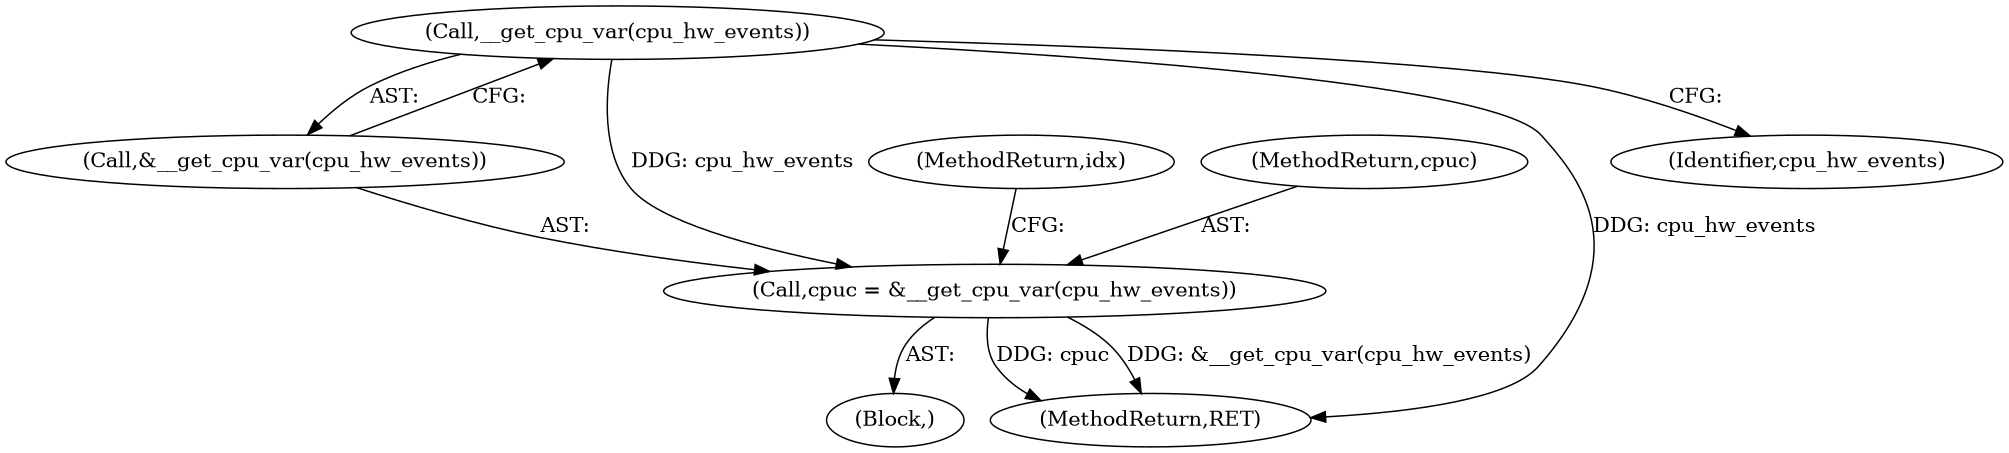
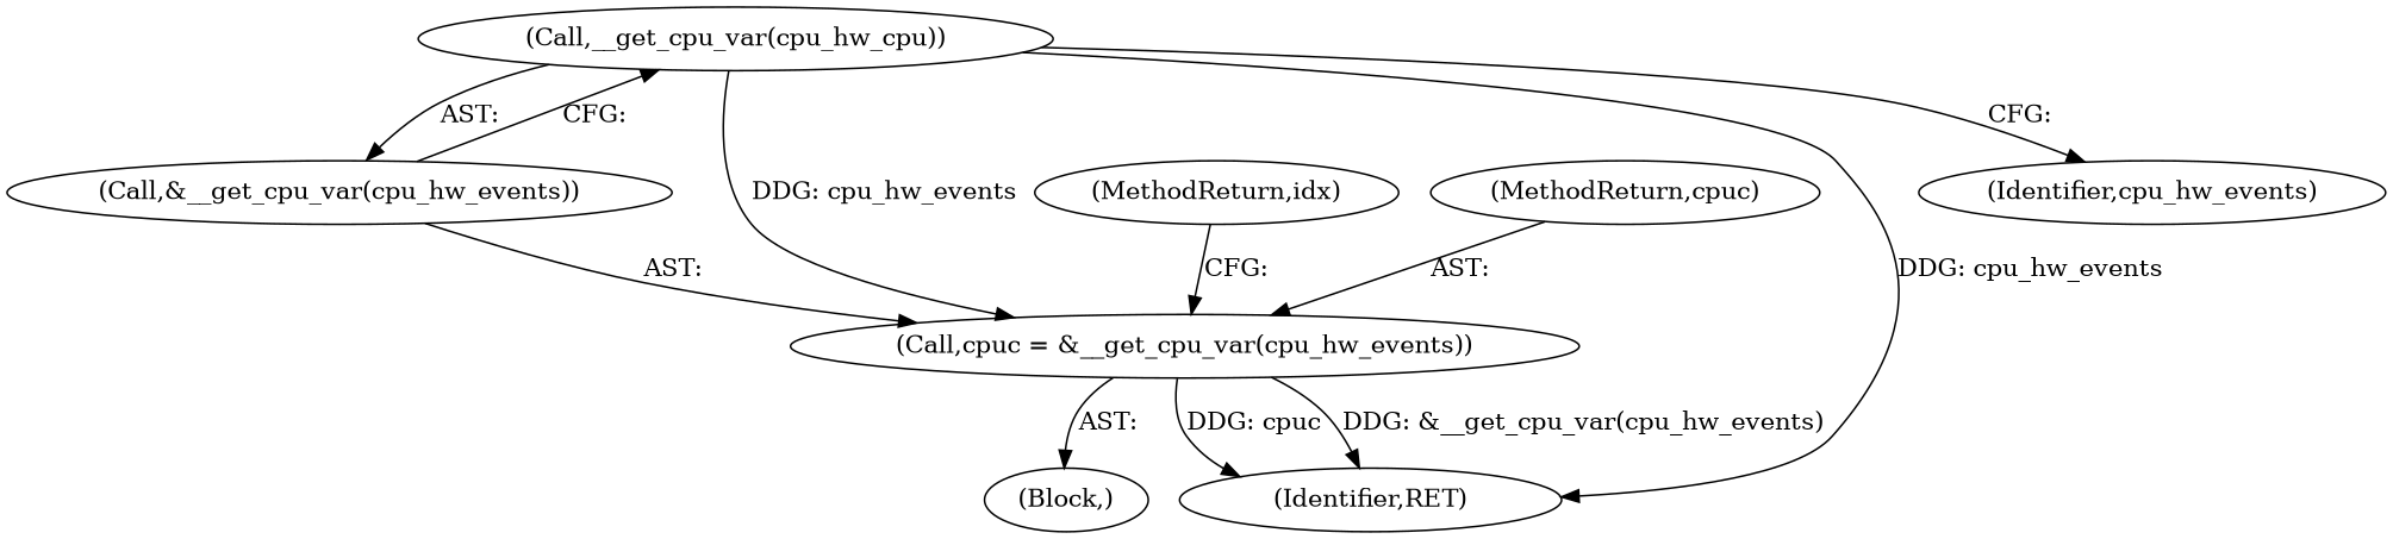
  digraph {
    n1 [label="(Call,cpuc = &__get_cpu_var(cpu_hw_events))"]
    n2 [label="(Block,)"]
-   n3 [label="(MethodReturn,RET)"]
+   n3 [label="(Identifier,RET)"]
    n4 [label="(Call,&__get_cpu_var(cpu_hw_events))"]
-   n5 [label="(Call,__get_cpu_var(cpu_hw_events))"]
+   n5 [label="(Call,__get_cpu_var(cpu_hw_cpu))"]
    n6 [label="(Identifier,cpu_hw_events)"]
    n7 [label="(MethodReturn,idx)"]
    n8 [label="(MethodReturn,cpuc)"]
    n1 -> n2 [label="AST: "]
    n1 -> n3 [label="DDG: cpuc"]
    n1 -> n3 [label="DDG: &__get_cpu_var(cpu_hw_events)"]
    n4 -> n1 [label="AST: "]
    n4 -> n5 [label="CFG: "]
    n5 -> n1 [label="DDG: cpu_hw_events"]
    n5 -> n3 [label="DDG: cpu_hw_events"]
    n5 -> n4 [label="AST: "]
    n5 -> n6 [label="CFG: "]
    n7 -> n1 [label="CFG: "]
    n8 -> n1 [label="AST: "]
  }
